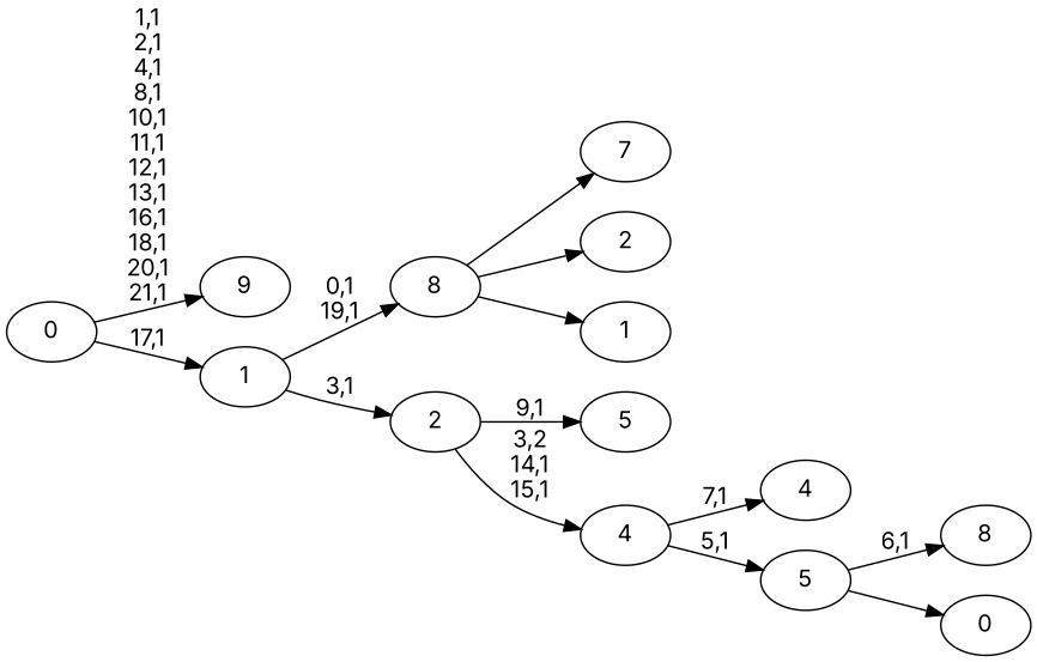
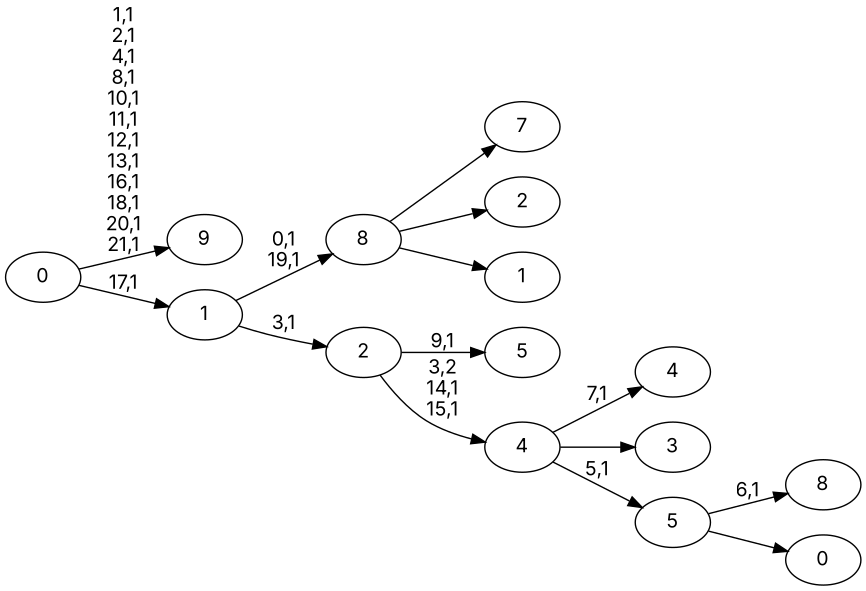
  digraph {
    fontname=Inter
    rankdir=LR
    node [fontname=Inter]
    edge [fontname=Inter]
    n1 [label=9]
    n2 [label=8]
    n3 [label=7]
    n4 [label=5]
    n5 [label=4]
+   n6 [label=3]
    n7 [label=2]
    n8 [label=1]
    8
    n10 [label=0]
    5
    4
    2
    1
    0
    8 -> n3
    8 -> n7
    8 -> n8
    5 -> n2 [label="6,1"]
    5 -> n10
    4 -> n5 [label="7,1"]
+   4 -> n6
    4 -> 5 [label="5,1"]
    2 -> n4 [label="9,1"]
    2 -> 4 [label="3,2\n14,1\n15,1"]
    1 -> 8 [label="0,1\n19,1"]
    1 -> 2 [label="3,1"]
    0 -> n1 [label="1,1\n2,1\n4,1\n8,1\n10,1\n11,1\n12,1\n13,1\n16,1\n18,1\n20,1\n21,1"]
    0 -> 1 [label="17,1"]
  }
